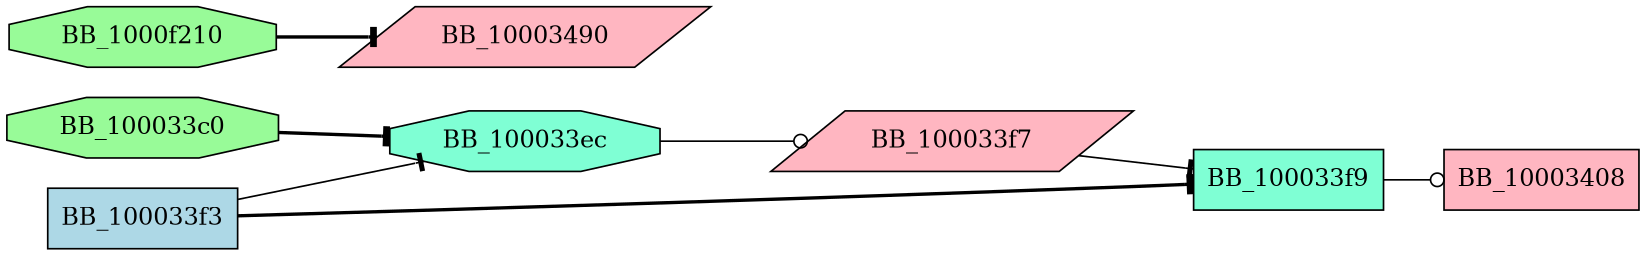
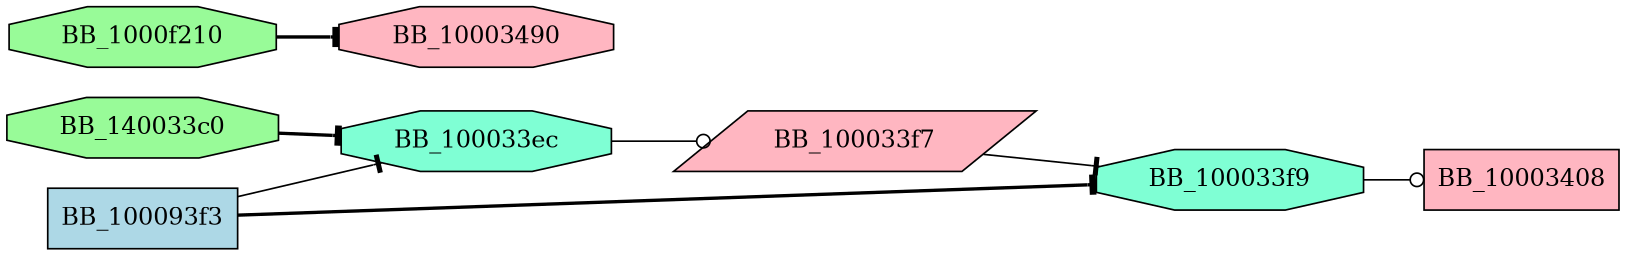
  digraph {
    rankdir=LR
    node [fillcolor=lightpink shape=octagon style=filled]
    edge [arrowhead=tee style=solid]
    BB_100033ec [fillcolor=aquamarine]
-   BB_100033c0 [fillcolor=palegreen]
+   BB_100033c0 [fillcolor=palegreen label=BB_140033c0]
    BB_100033f7 [shape=parallelogram]
-   BB_100033f3 [fillcolor=lightblue shape=box]
-   BB_100033f9 [fillcolor=aquamarine shape=box]
+   BB_100033f3 [fillcolor=lightblue shape=box label=BB_100093f3]
+   BB_100033f9 [fillcolor=aquamarine]
    BB_10003408 [shape=box]
-   BB_10003490 [shape=parallelogram]
+   BB_10003490
    BB_1000f210 [fillcolor=palegreen]
    BB_100033ec -> BB_100033f7 [arrowhead=odot]
    BB_100033c0 -> BB_100033ec [style=bold]
    BB_100033f7 -> BB_100033f9
    BB_100033f3 -> BB_100033ec
    BB_100033f3 -> BB_100033f9 [style=bold]
    BB_100033f9 -> BB_10003408 [arrowhead=odot]
    BB_1000f210 -> BB_10003490 [style=bold]
  }
